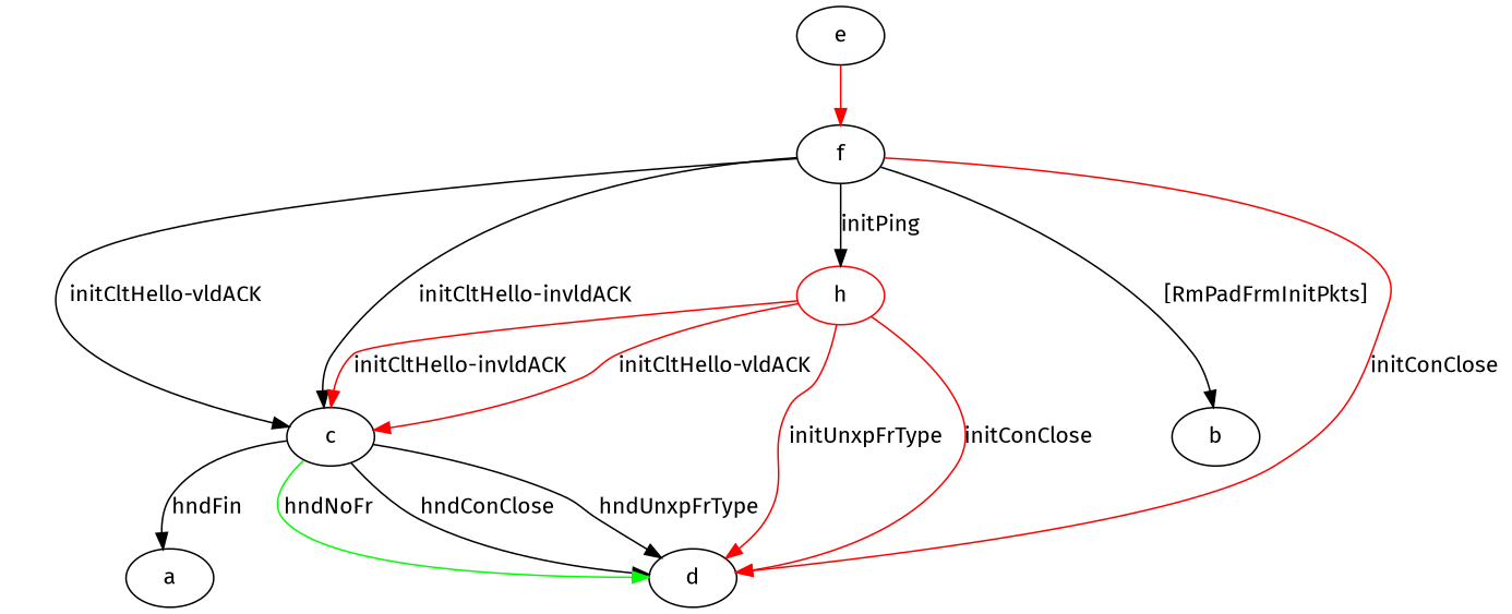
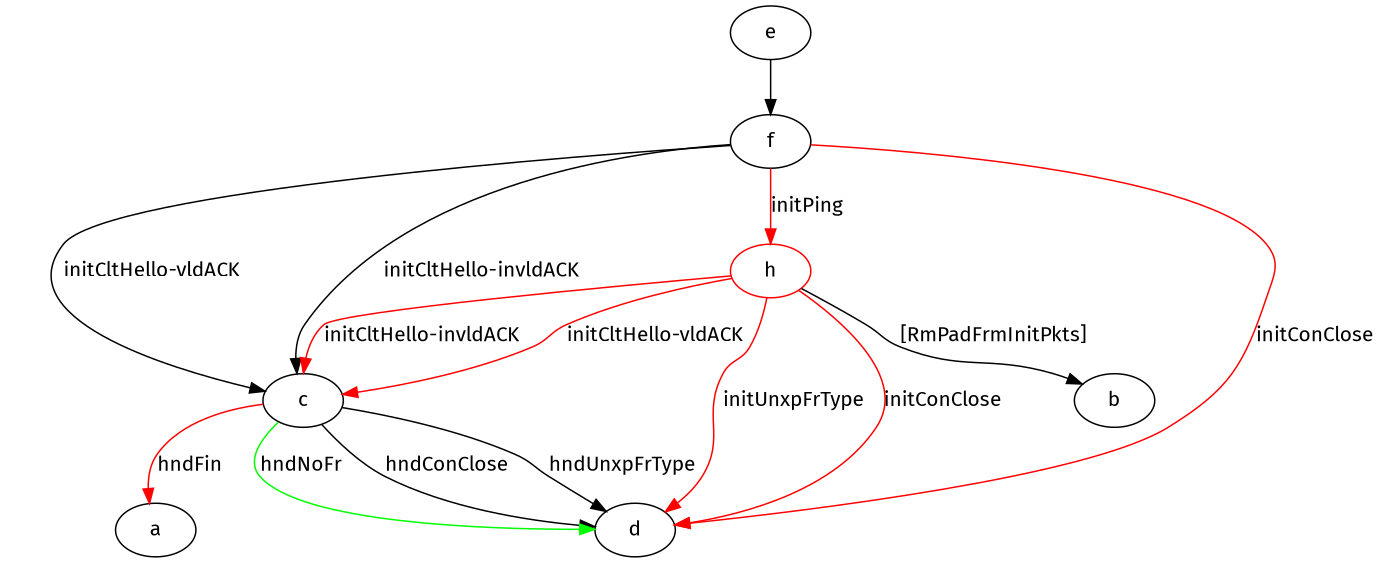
  digraph {
    fontname="Fira Sans"
    node [fontname="Fira Sans"]
    edge [fontname="Fira Sans"]
    c
    a
    d
    e
    f
    b
    h [color=red]
-   c -> a [label="hndFin "]
+   c -> a [label="hndFin " color=red]
    c -> d [label="hndConClose "]
    c -> d [label="hndUnxpFrType "]
    c -> d [color=green label="hndNoFr "]
-   e -> f [color=red]
+   e -> f
    f -> c [label="initCltHello-vldACK "]
    f -> c [label="initCltHello-invldACK "]
    f -> d [color=red label="initConClose "]
-   f -> b [label="[RmPadFrmInitPkts] "]
-   f -> h [color=black label="initPing "]
+   h -> b [label="[RmPadFrmInitPkts] "]
+   f -> h [color=red label="initPing "]
    h -> c [color=red label="initCltHello-vldACK "]
    h -> c [color=red label="initCltHello-invldACK "]
    h -> d [color=red label="initConClose "]
    h -> d [color=red label="initUnxpFrType "]
  }
